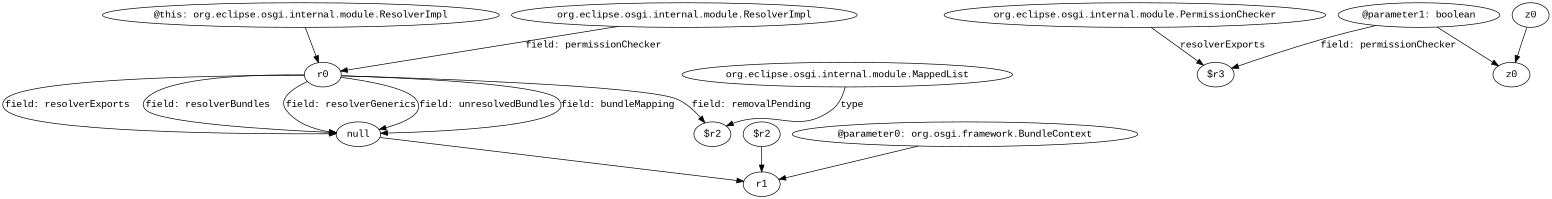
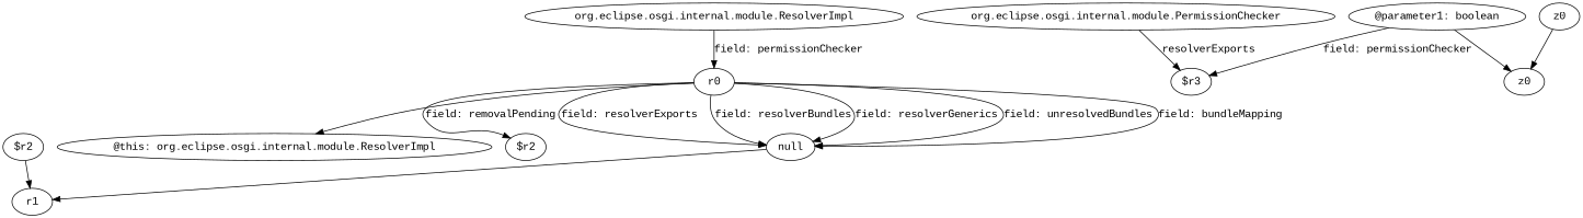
  digraph {
    fontname="Liberation Mono"
    node [fontname="Liberation Mono"]
    edge [fontname="Liberation Mono"]
    n1 [label="@this: org.eclipse.osgi.internal.module.ResolverImpl"]
    n2 [label=r0]
    n3 [label="$r2"]
    n4 [label=null]
    n5 [label="$r3"]
    n6 [label=r1]
    n7 [label=z0]
-   n8 [label="org.eclipse.osgi.internal.module.MappedList"]
    n9 [label=z0]
    n10 [label="@parameter1: boolean"]
    n11 [label="org.eclipse.osgi.internal.module.PermissionChecker"]
    n12 [label="$r2"]
    n13 [label="org.eclipse.osgi.internal.module.ResolverImpl"]
-   n14 [label="@parameter0: org.osgi.framework.BundleContext"]
-   n1 -> n2
+   n2 -> n1
    n2 -> n3 [label="field: removalPending"]
    n2 -> n4 [label="field: resolverExports"]
    n2 -> n4 [label="field: resolverBundles"]
    n2 -> n4 [label="field: resolverGenerics"]
    n2 -> n4 [label="field: unresolvedBundles"]
    n2 -> n4 [label="field: bundleMapping"]
    n4 -> n6
-   n8 -> n3 [label=type]
    n9 -> n7
    n10 -> n5 [label="field: permissionChecker"]
    n10 -> n7
    n11 -> n5 [label=resolverExports]
    n12 -> n6
    n13 -> n2 [label="field: permissionChecker"]
-   n14 -> n6
  }
